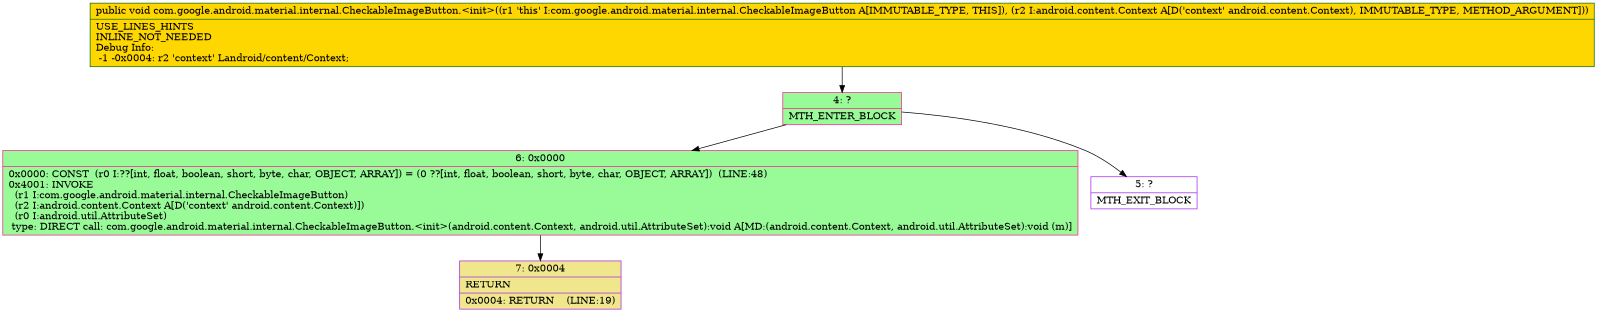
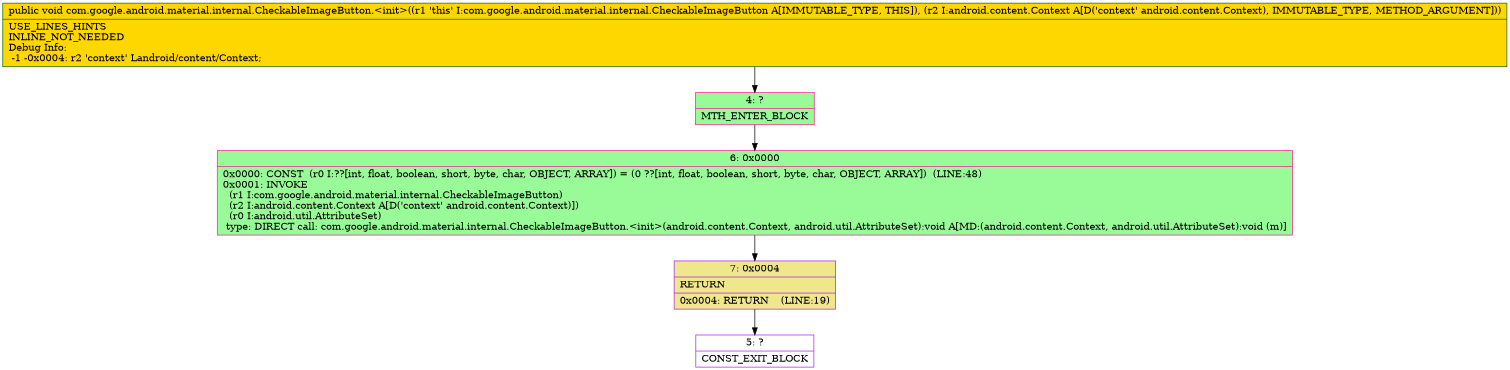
  digraph {
    node [color=deeppink fillcolor=palegreen shape=record style=filled]
    edge [arrowhead=normal]
    n1 [label="{4\:\ ?|MTH_ENTER_BLOCK\l}"]
-   n2 [label="{6\:\ 0x0000|0x0000: CONST  (r0 I:??[int, float, boolean, short, byte, char, OBJECT, ARRAY]) = (0 ??[int, float, boolean, short, byte, char, OBJECT, ARRAY])  (LINE:48)\l0x4001: INVOKE  \l  (r1 I:com.google.android.material.internal.CheckableImageButton)\l  (r2 I:android.content.Context A[D('context' android.content.Context)])\l  (r0 I:android.util.AttributeSet)\l type: DIRECT call: com.google.android.material.internal.CheckableImageButton.\<init\>(android.content.Context, android.util.AttributeSet):void A[MD:(android.content.Context, android.util.AttributeSet):void (m)]\l}"]
+   n2 [label="{6\:\ 0x0000|0x0000: CONST  (r0 I:??[int, float, boolean, short, byte, char, OBJECT, ARRAY]) = (0 ??[int, float, boolean, short, byte, char, OBJECT, ARRAY])  (LINE:48)\l0x0001: INVOKE  \l  (r1 I:com.google.android.material.internal.CheckableImageButton)\l  (r2 I:android.content.Context A[D('context' android.content.Context)])\l  (r0 I:android.util.AttributeSet)\l type: DIRECT call: com.google.android.material.internal.CheckableImageButton.\<init\>(android.content.Context, android.util.AttributeSet):void A[MD:(android.content.Context, android.util.AttributeSet):void (m)]\l}"]
    n3 [color=purple fillcolor=khaki label="{7\:\ 0x0004|RETURN\l|0x0004: RETURN    (LINE:19)\l}"]
-   n4 [color=purple fillcolor=white label="{5\:\ ?|MTH_EXIT_BLOCK\l}"]
+   n4 [color=purple fillcolor=white label="{5\:\ ?|CONST_EXIT_BLOCK\l}"]
    n5 [color=darkgreen fillcolor=gold label="{public void com.google.android.material.internal.CheckableImageButton.\<init\>((r1 'this' I:com.google.android.material.internal.CheckableImageButton A[IMMUTABLE_TYPE, THIS]), (r2 I:android.content.Context A[D('context' android.content.Context), IMMUTABLE_TYPE, METHOD_ARGUMENT]))  | USE_LINES_HINTS\lINLINE_NOT_NEEDED\lDebug Info:\l  \-1 \-0x0004: r2 'context' Landroid\/content\/Context;\l}"]
    n1 -> n2
    n2 -> n3
-   n1 -> n4
+   n3 -> n4
    n5 -> n1
  }
